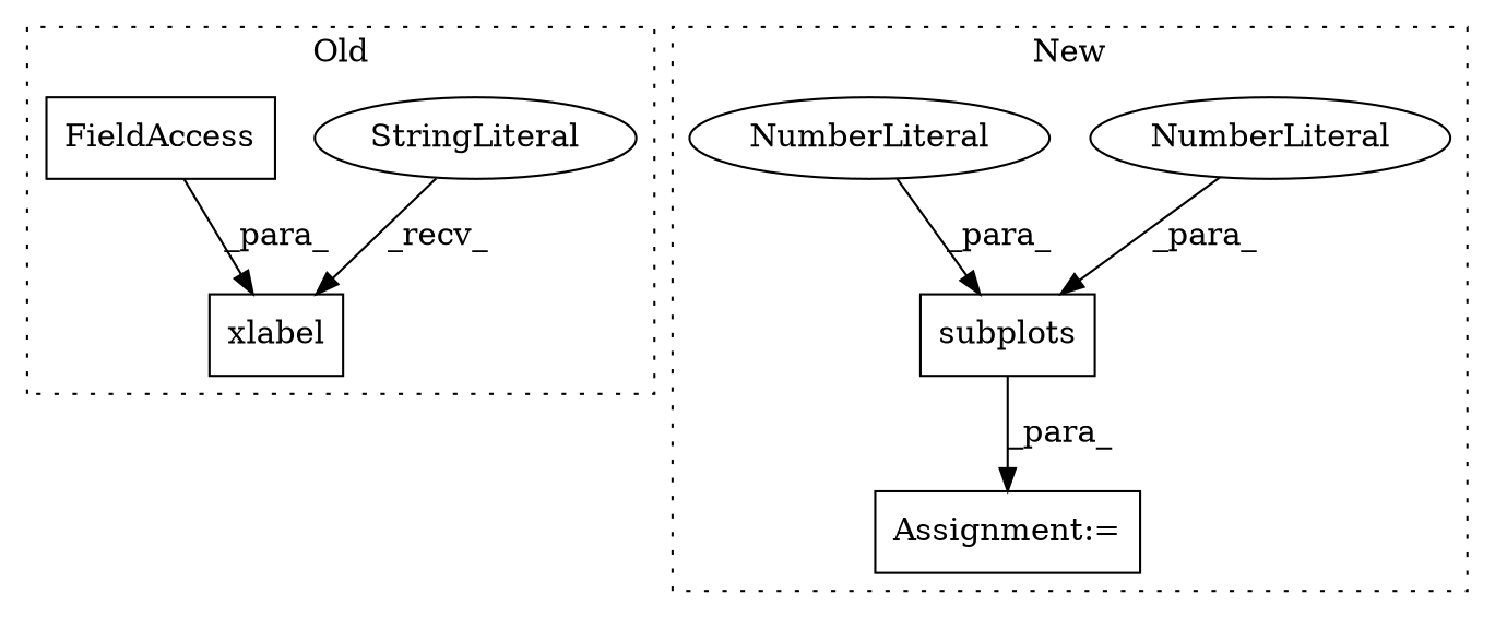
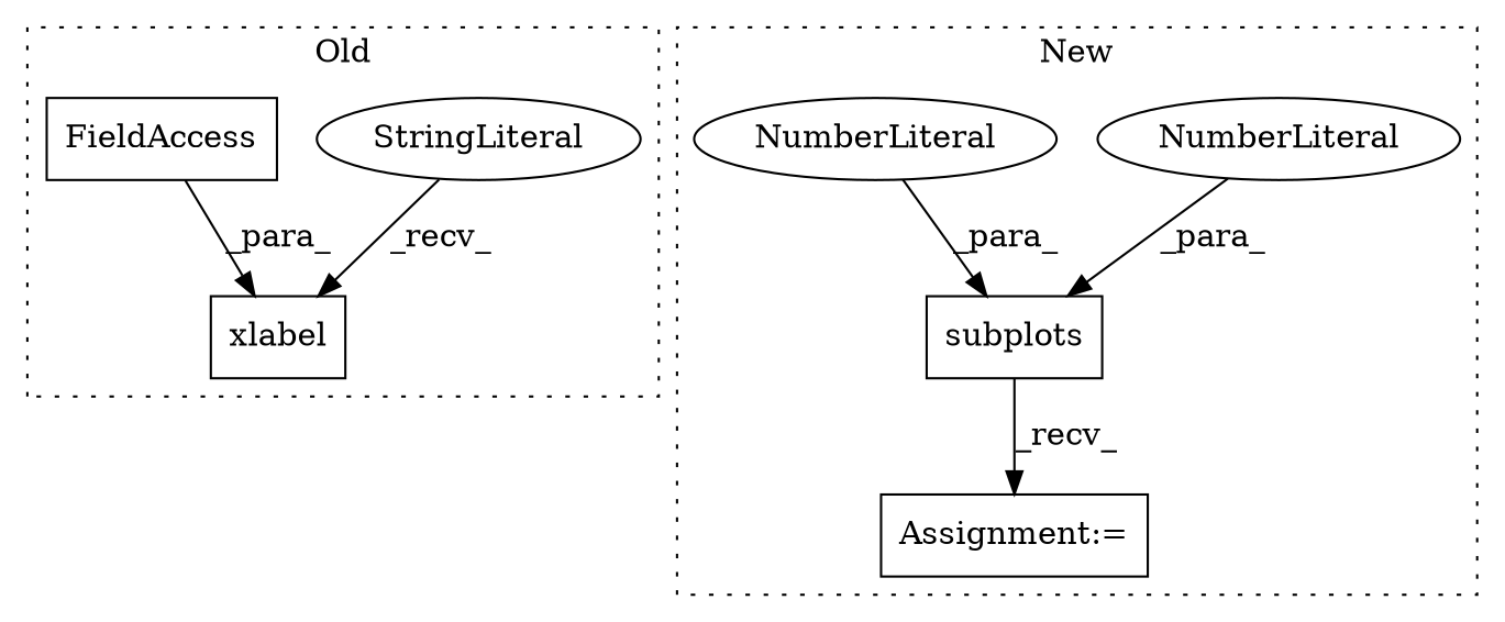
  digraph {
    node [a=32 l=1 shape=box]
    n1 [l="7,1" label=xlabel s="1073,1096"]
    n2 [a=45 l=16 label=StringLiteral s=1080 shape=ellipse]
    n3 [a=22 l=10 label=FieldAccess s=1055]
    n4 [l="9,2" label=subplots s="733,766"]
    n5 [a=7 l=2 label="Assignment:=" s=713]
    n6 [a=34 label=NumberLiteral s=744 shape=ellipse]
    n7 [a=34 label=NumberLiteral s=742 shape=ellipse]
    subgraph cluster_1 {
      label=Old
      style=dotted
      n1
      n2
      n3
    }
    subgraph cluster_2 {
      label=New
      style=dotted
      n4
      n5
      n6
      n7
    }
    n2 -> n1 [label=_recv_]
    n3 -> n1 [label=_para_]
-   n4 -> n5 [label=_para_]
+   n4 -> n5 [label=_recv_]
    n6 -> n4 [label=_para_]
    n7 -> n4 [label=_para_]
  }
